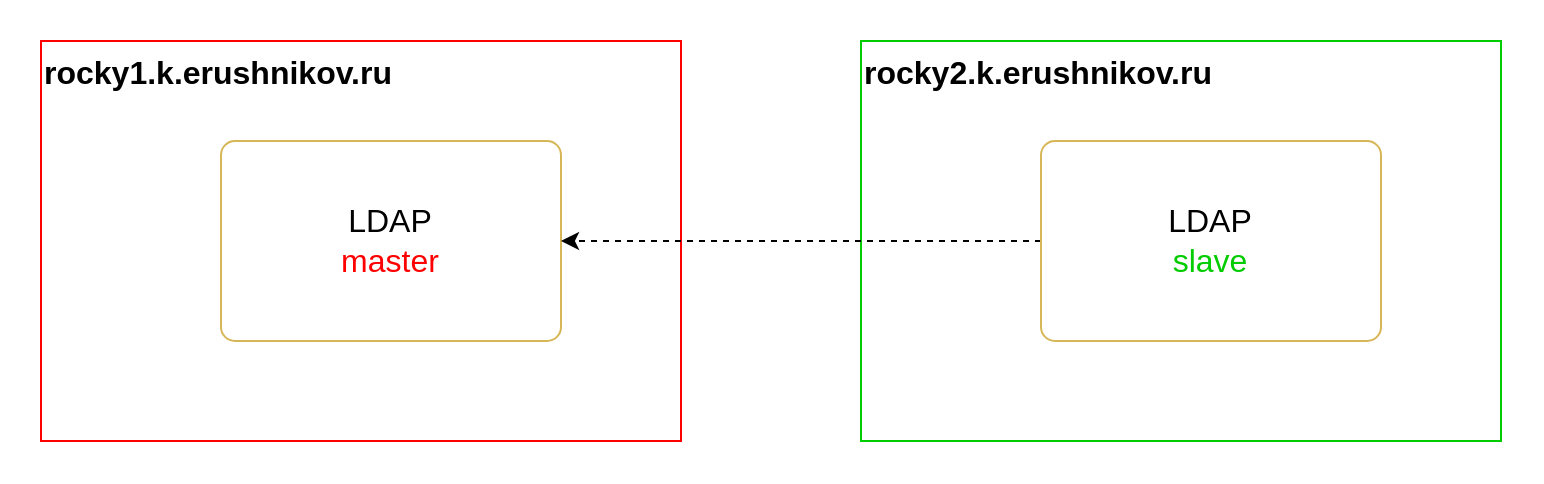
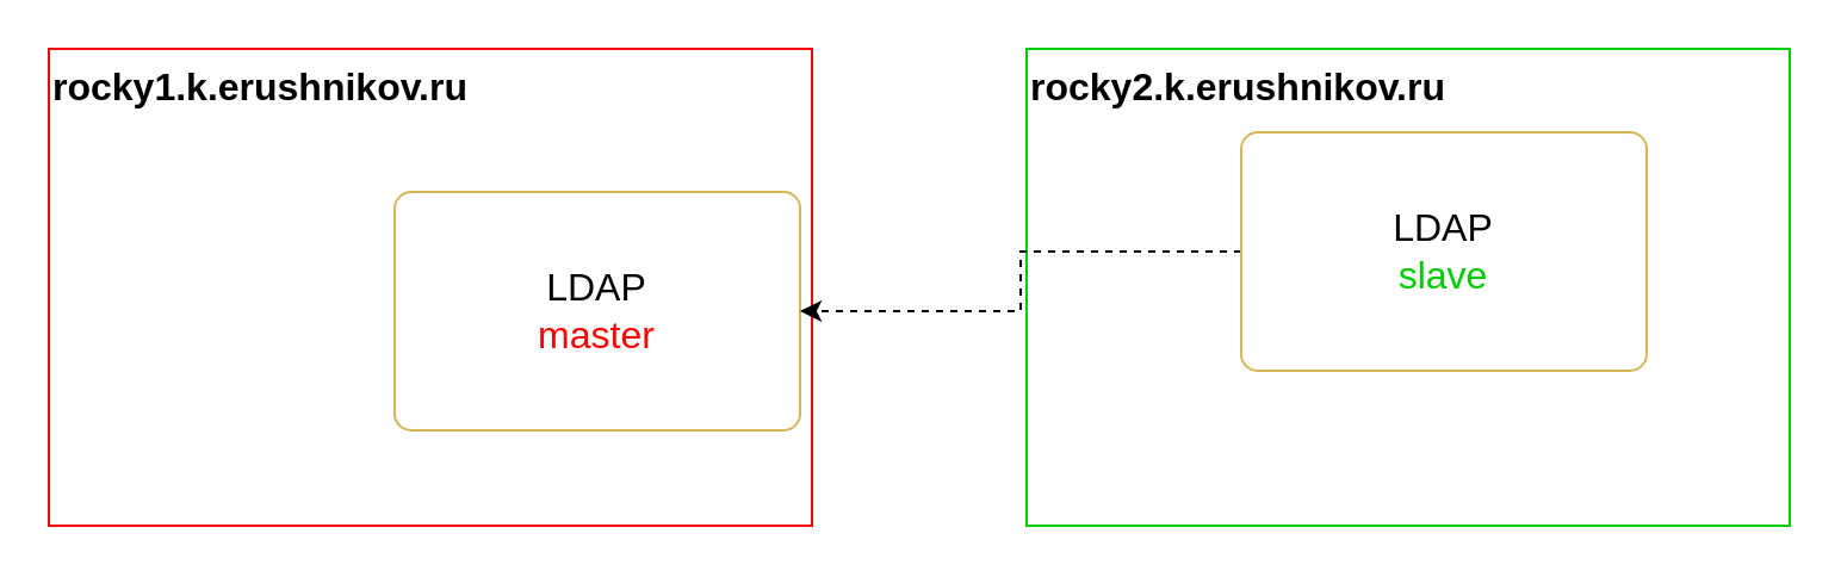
  <mxCell id="0" />
  <mxCell id="1" parent="0" />
  <mxCell id="2" value="&lt;b&gt;&lt;font style=&quot;font-size: 16px&quot;&gt;rocky1.k.erushnikov.ru&lt;/font&gt;&lt;/b&gt;" style="rounded=0;whiteSpace=wrap;html=1;horizontal=1;verticalAlign=top;align=left;strokeColor=#FF0000;" parent="1" vertex="1"><mxGeometry x="20" y="20" width="320" height="200" as="geometry" /></mxCell>
- <mxCell id="3" value="&lt;font style=&quot;font-size: 16px&quot;&gt;LDAP&lt;br&gt;&lt;font color=&quot;#ff0000&quot;&gt;master&lt;/font&gt;&lt;br&gt;&lt;/font&gt;" style="rounded=1;whiteSpace=wrap;html=1;align=center;arcSize=7;fillColor=none;strokeColor=#d6b656;" parent="1" vertex="1"><mxGeometry x="110" y="70" width="170" height="100" as="geometry" /></mxCell>
+ <mxCell id="3" value="&lt;font style=&quot;font-size: 16px&quot;&gt;LDAP&lt;br&gt;&lt;font color=&quot;#ff0000&quot;&gt;master&lt;/font&gt;&lt;br&gt;&lt;/font&gt;" style="rounded=1;whiteSpace=wrap;html=1;align=center;arcSize=7;fillColor=none;strokeColor=#d6b656;" parent="1" vertex="1"><mxGeometry x="165" y="80" width="170" height="100" as="geometry" /></mxCell>
  <mxCell id="4" value="&lt;b&gt;&lt;font style=&quot;font-size: 16px&quot;&gt;rocky2.k.erushnikov.ru&lt;/font&gt;&lt;/b&gt;" style="rounded=0;whiteSpace=wrap;html=1;horizontal=1;verticalAlign=top;align=left;strokeColor=#00CC00;" parent="1" vertex="1"><mxGeometry x="430" y="20" width="320" height="200" as="geometry" /></mxCell>
  <mxCell id="5" style="edgeStyle=orthogonalEdgeStyle;rounded=0;orthogonalLoop=1;jettySize=auto;html=1;entryX=1;entryY=0.5;entryDx=0;entryDy=0;dashed=1;" parent="1" source="6" target="3" edge="1"><mxGeometry relative="1" as="geometry" /></mxCell>
- <mxCell id="6" value="&lt;font style=&quot;font-size: 16px&quot;&gt;LDAP&lt;br&gt;&lt;font color=&quot;#00cc00&quot;&gt;slave&lt;/font&gt;&lt;br&gt;&lt;/font&gt;" style="rounded=1;whiteSpace=wrap;html=1;align=center;arcSize=7;fillColor=none;strokeColor=#d6b656;" parent="1" vertex="1"><mxGeometry x="520" y="70" width="170" height="100" as="geometry" /></mxCell>
+ <mxCell id="6" value="&lt;font style=&quot;font-size: 16px&quot;&gt;LDAP&lt;br&gt;&lt;font color=&quot;#00cc00&quot;&gt;slave&lt;/font&gt;&lt;br&gt;&lt;/font&gt;" style="rounded=1;whiteSpace=wrap;html=1;align=center;arcSize=7;fillColor=none;strokeColor=#d6b656;" parent="1" vertex="1"><mxGeometry x="520" y="55" width="170" height="100" as="geometry" /></mxCell>
